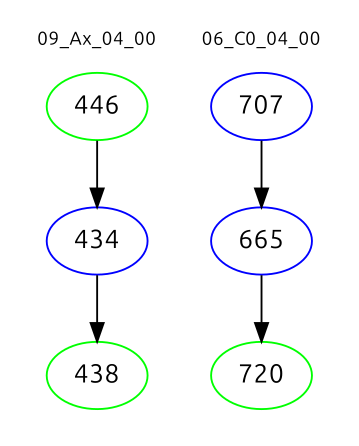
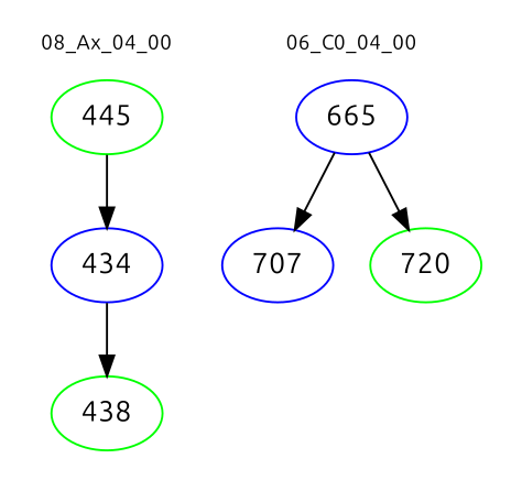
  digraph {
    fontname=Ubuntu
    node [color=blue fontname=Ubuntu]
    edge [color=black fontname=Ubuntu]
    n1 [label=434]
    n2 [color=green label=438]
-   n3 [color=green label=446]
+   n3 [color=green label=445]
    n4 [label=665]
    n5 [label=707]
    n6 [color=green label=720]
    subgraph cluster_1 {
      color=white
      fontsize=10
-     label="09_Ax_04_00"
+     label="08_Ax_04_00"
      n1
      n2
      n3
    }
    subgraph cluster_2 {
      color=white
      fontsize=10
      label="06_C0_04_00"
      n4
      n5
      n6
    }
    n1 -> n2
    n3 -> n1
-   n5 -> n4
+   n4 -> n5
    n4 -> n6
  }
